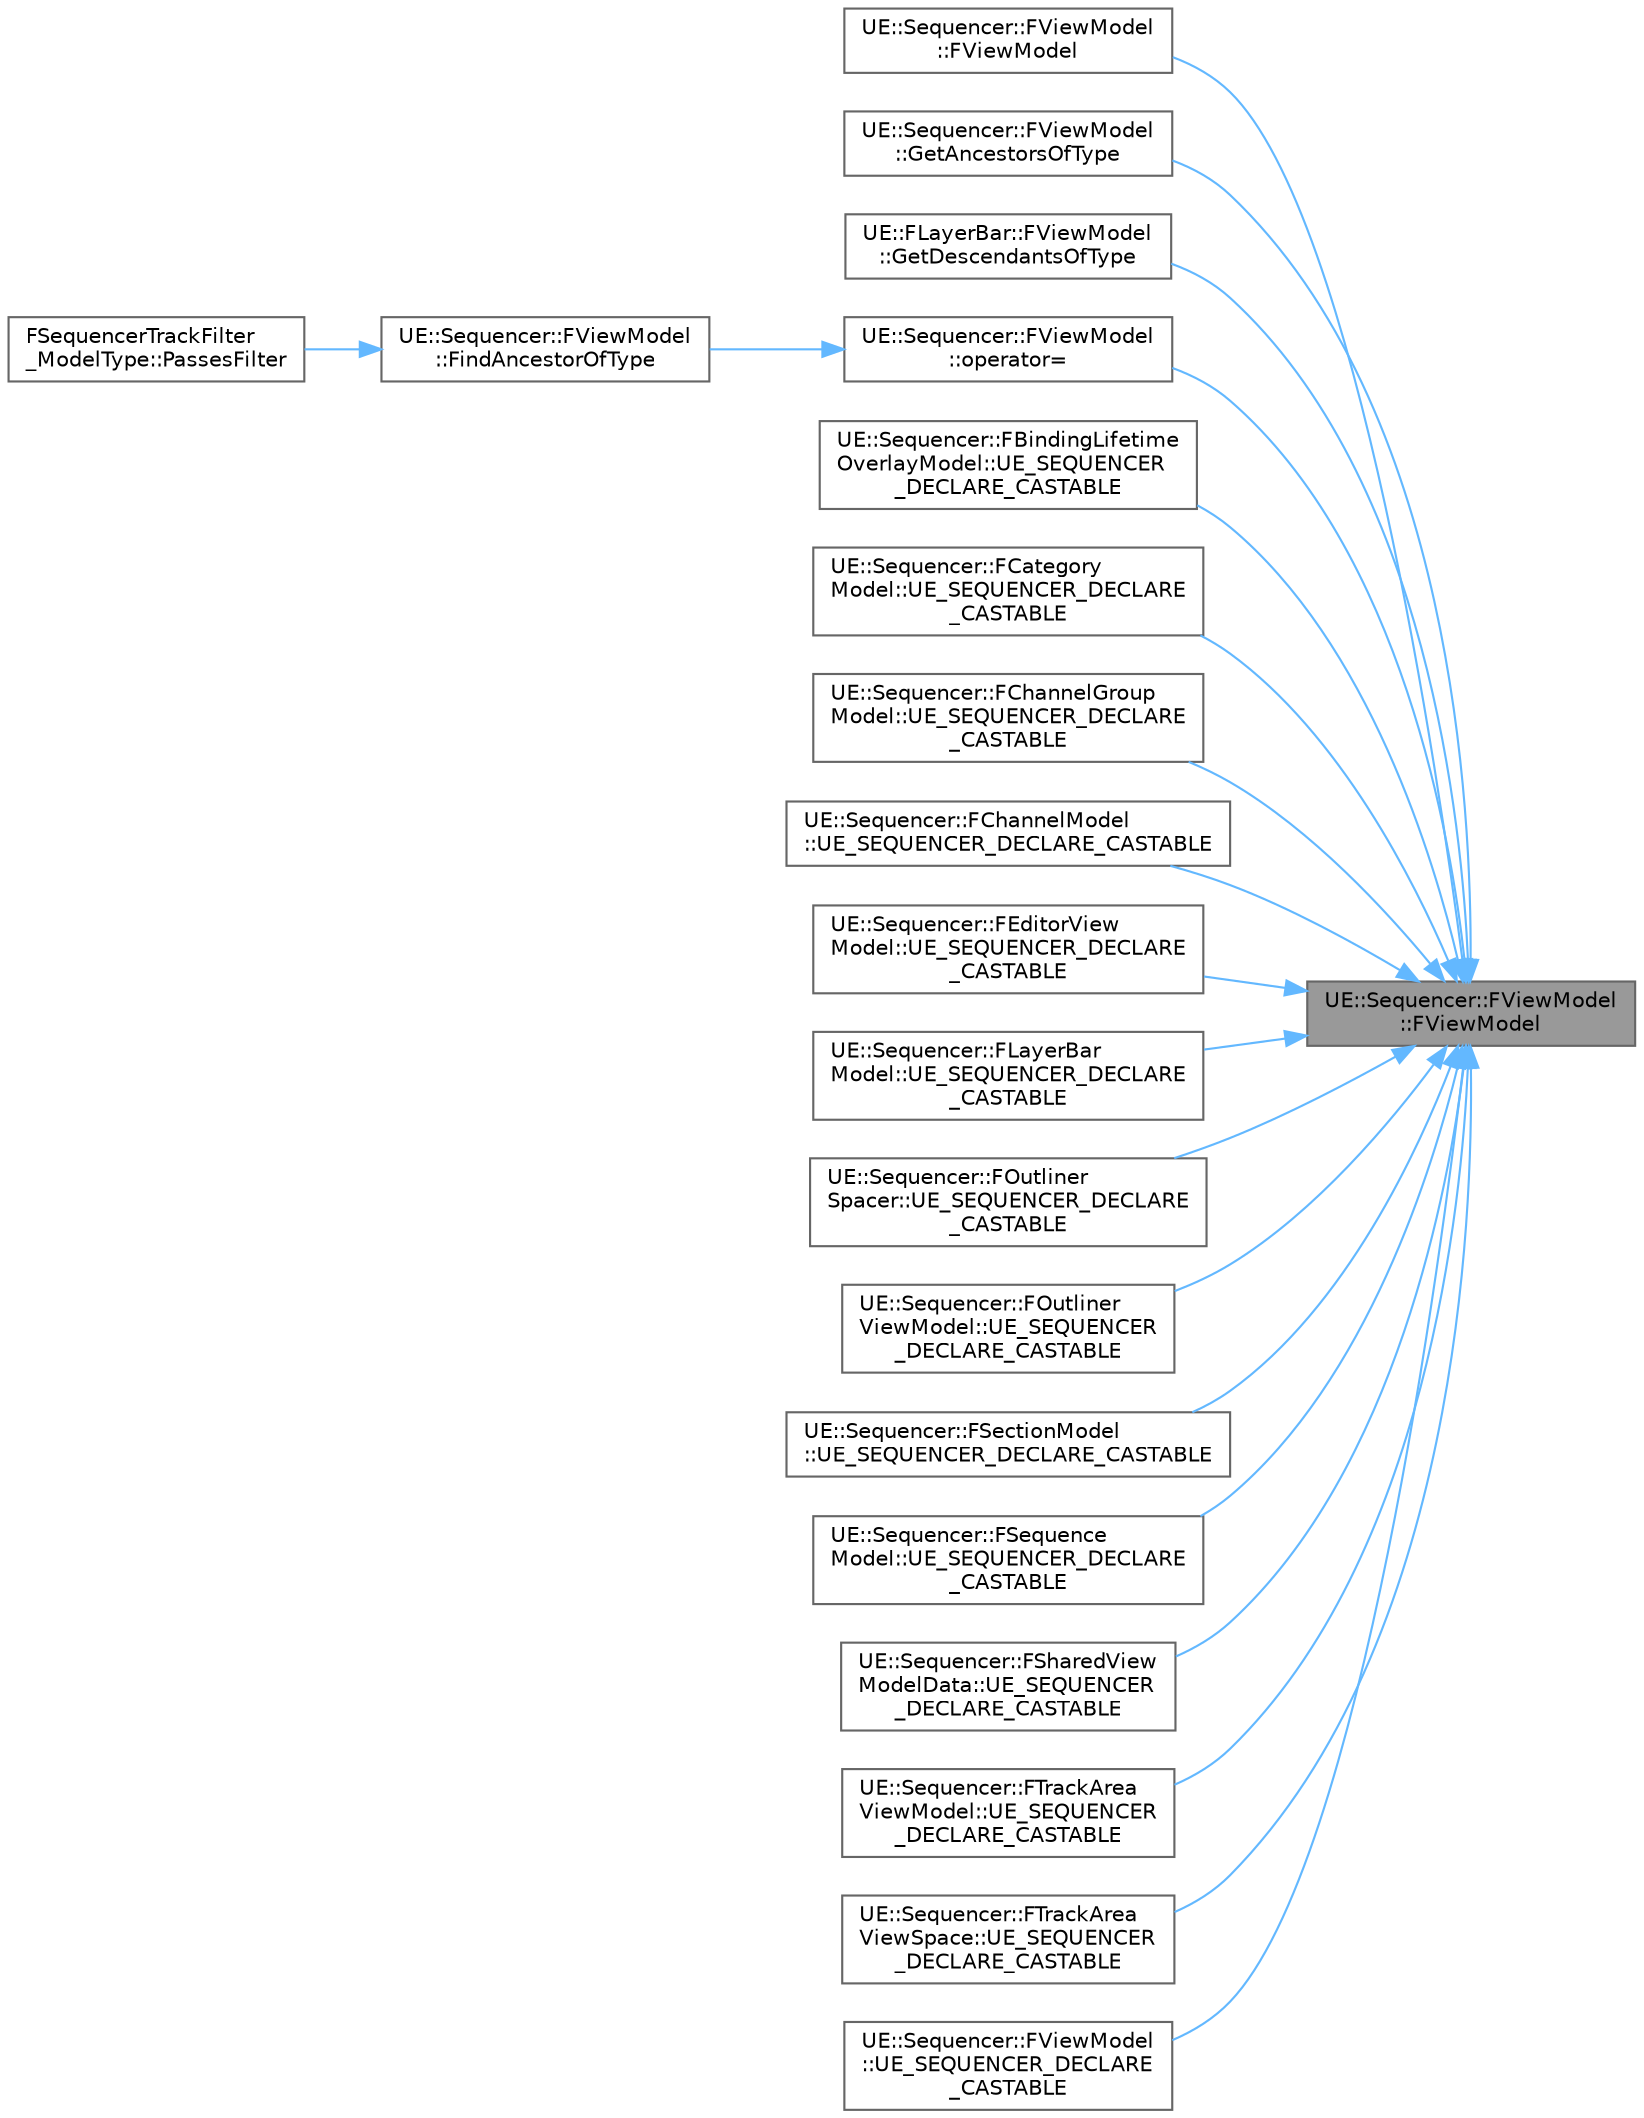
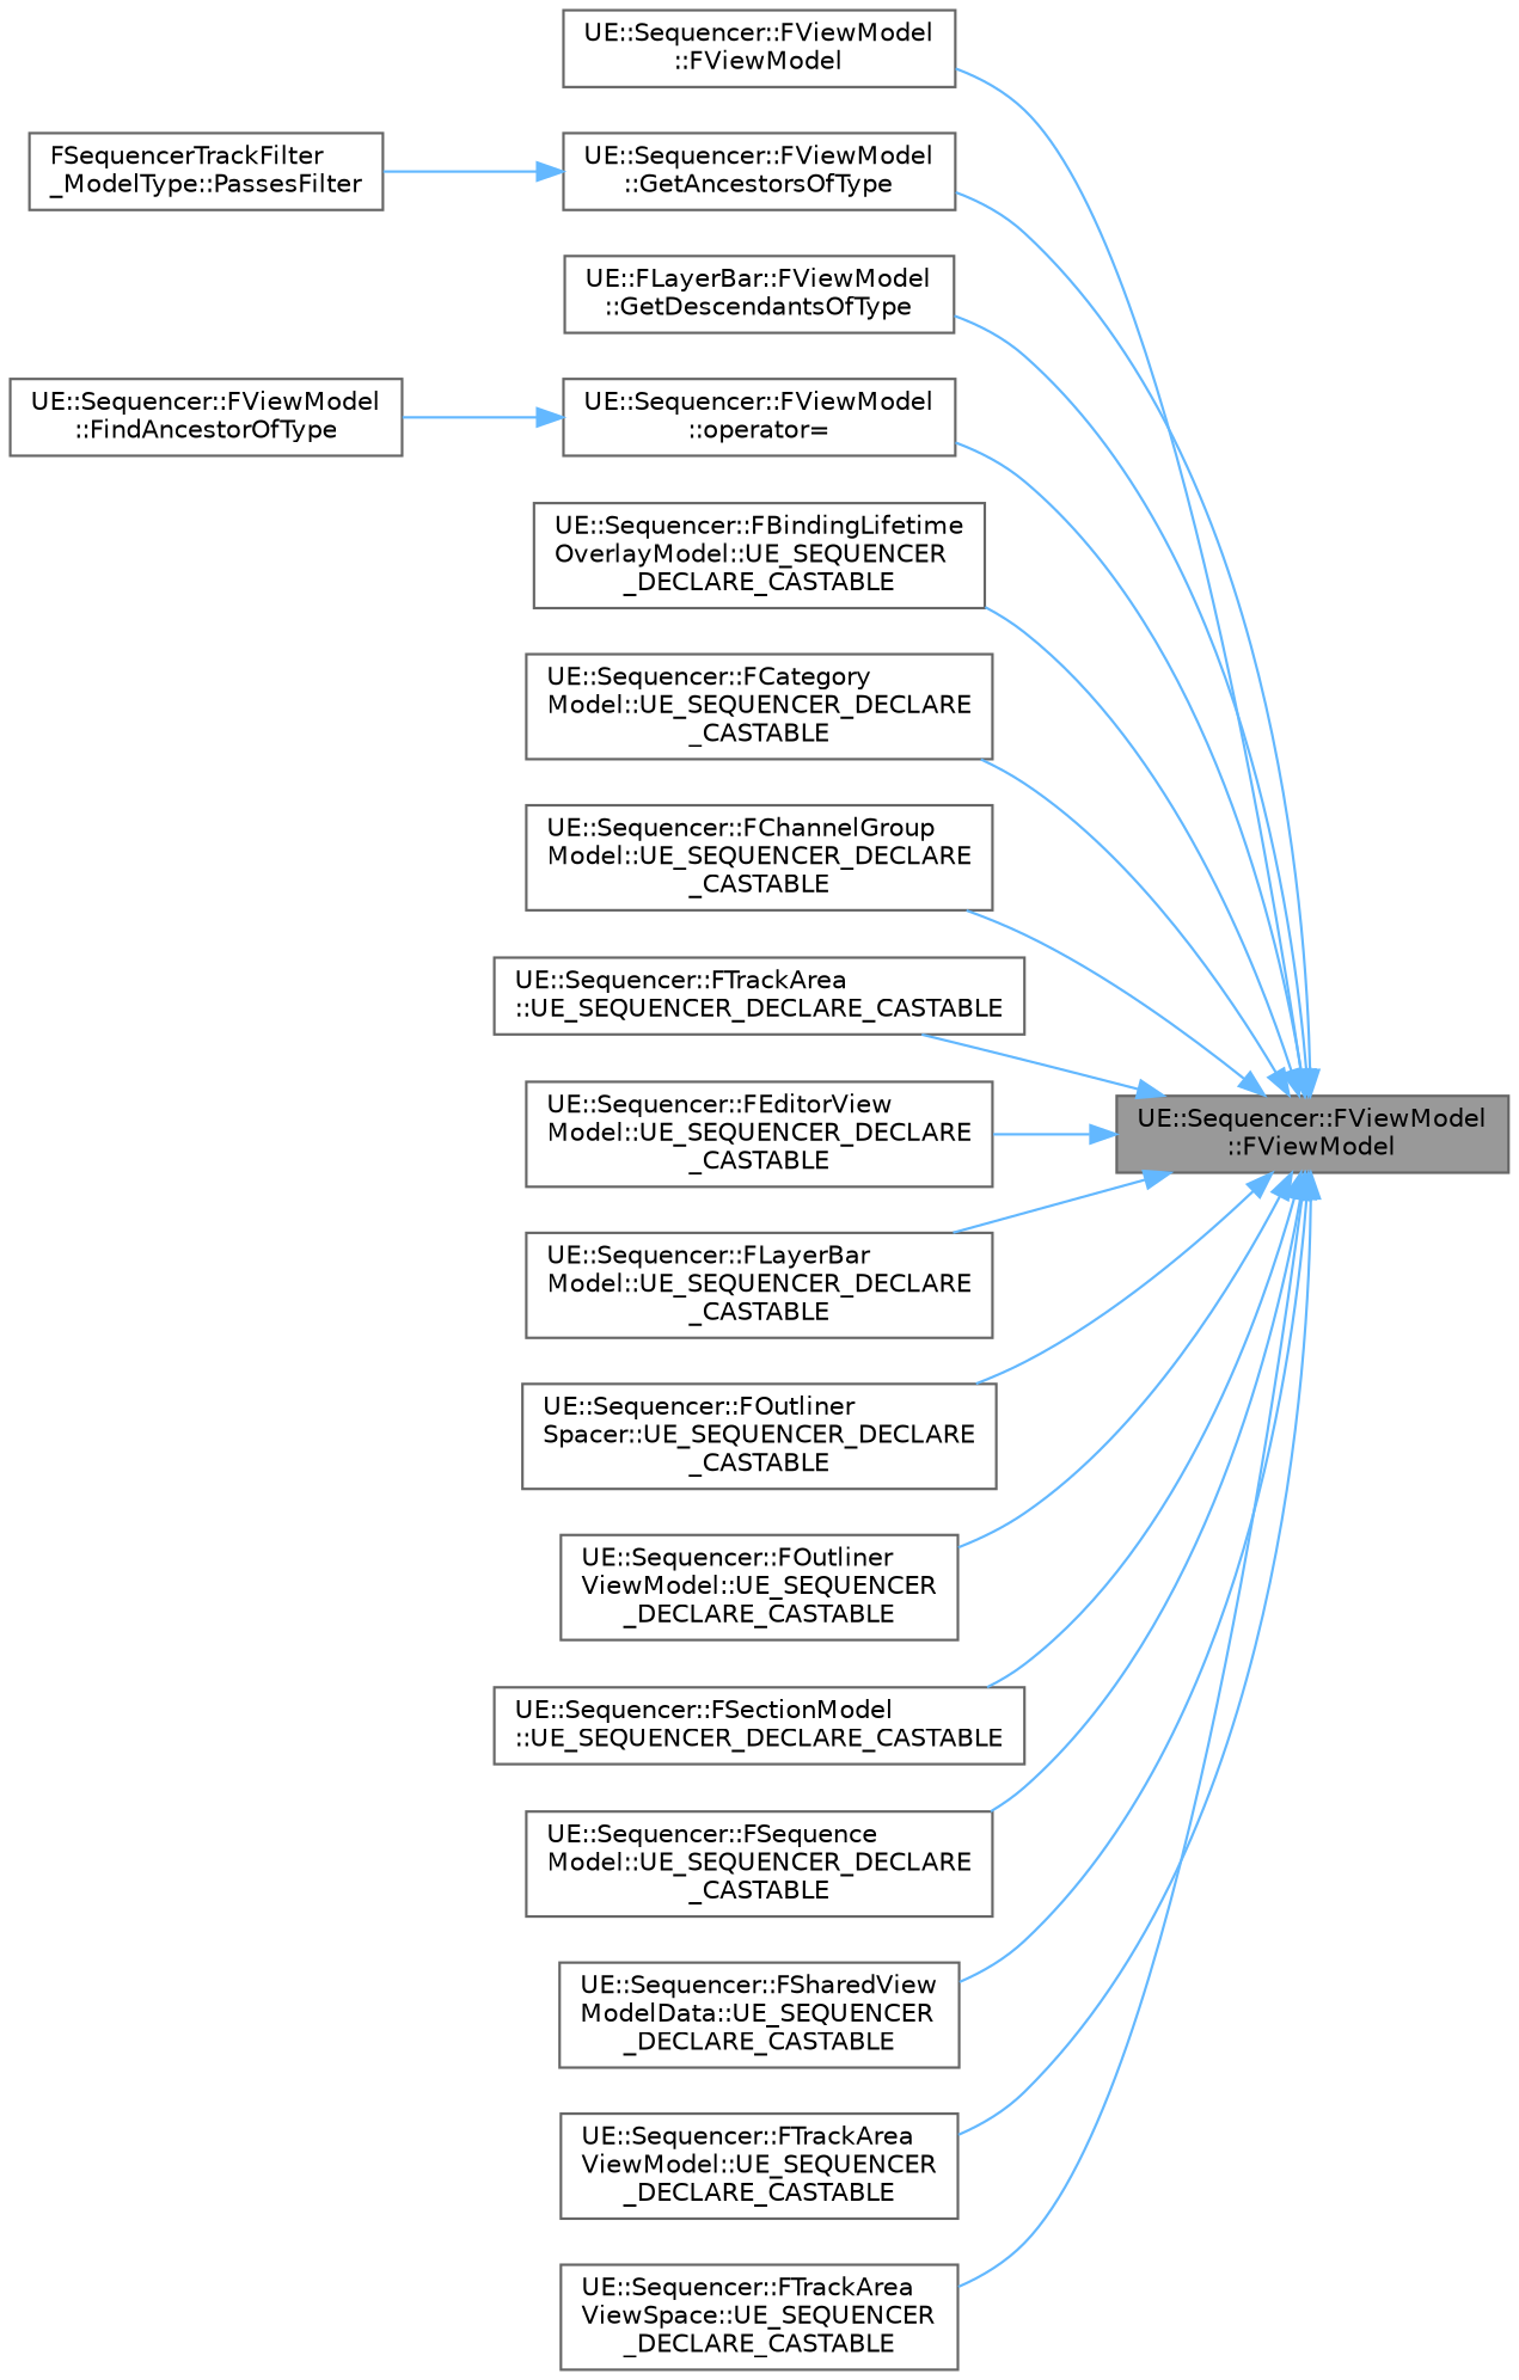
  digraph {
    rankdir=RL
    node [color=grey40 fillcolor=white fontname=Helvetica fontsize=10 shape=box style=filled]
    edge [color=steelblue1 dir=back fontname=Helvetica fontsize=10 labelfontname=Helvetica labelfontsize=10 style=solid]
    n1 [color=gray40 fillcolor=grey60 fontcolor=black height=0.2 label="UE::Sequencer::FViewModel\l::FViewModel" width=0.4]
    n2 [height=0.2 label="UE::Sequencer::FViewModel\l::FViewModel" width=0.4]
    n3 [height=0.2 label="UE::Sequencer::FViewModel\l::GetAncestorsOfType" width=0.4]
    n4 [height=0.2 label="UE::FLayerBar::FViewModel\l::GetDescendantsOfType" width=0.4]
    n5 [height=0.2 label="UE::Sequencer::FViewModel\l::operator=" width=0.4]
    n6 [height=0.2 label="UE::Sequencer::FBindingLifetime\lOverlayModel::UE_SEQUENCER\l_DECLARE_CASTABLE" width=0.4]
    n7 [height=0.2 label="UE::Sequencer::FCategory\lModel::UE_SEQUENCER_DECLARE\l_CASTABLE" width=0.4]
    n8 [height=0.2 label="UE::Sequencer::FChannelGroup\lModel::UE_SEQUENCER_DECLARE\l_CASTABLE" width=0.4]
-   n9 [height=0.2 label="UE::Sequencer::FChannelModel\l::UE_SEQUENCER_DECLARE_CASTABLE" width=0.4]
+   n9 [height=0.2 label="UE::Sequencer::FTrackArea\l::UE_SEQUENCER_DECLARE_CASTABLE" width=0.4]
    n10 [height=0.2 label="UE::Sequencer::FEditorView\lModel::UE_SEQUENCER_DECLARE\l_CASTABLE" width=0.4]
    n11 [height=0.2 label="UE::Sequencer::FLayerBar\lModel::UE_SEQUENCER_DECLARE\l_CASTABLE" width=0.4]
    n12 [height=0.2 label="UE::Sequencer::FOutliner\lSpacer::UE_SEQUENCER_DECLARE\l_CASTABLE" width=0.4]
    n13 [height=0.2 label="UE::Sequencer::FOutliner\lViewModel::UE_SEQUENCER\l_DECLARE_CASTABLE" width=0.4]
    n14 [height=0.2 label="UE::Sequencer::FSectionModel\l::UE_SEQUENCER_DECLARE_CASTABLE" width=0.4]
    n15 [height=0.2 label="UE::Sequencer::FSequence\lModel::UE_SEQUENCER_DECLARE\l_CASTABLE" width=0.4]
    n16 [height=0.2 label="UE::Sequencer::FSharedView\lModelData::UE_SEQUENCER\l_DECLARE_CASTABLE" width=0.4]
    n17 [height=0.2 label="UE::Sequencer::FTrackArea\lViewModel::UE_SEQUENCER\l_DECLARE_CASTABLE" width=0.4]
    n18 [height=0.2 label="UE::Sequencer::FTrackArea\lViewSpace::UE_SEQUENCER\l_DECLARE_CASTABLE" width=0.4]
-   n19 [height=0.2 label="UE::Sequencer::FViewModel\l::UE_SEQUENCER_DECLARE\l_CASTABLE" width=0.4]
    n20 [height=0.2 label="UE::Sequencer::FViewModel\l::FindAncestorOfType" width=0.4]
    n21 [height=0.2 label="FSequencerTrackFilter\l_ModelType::PassesFilter" width=0.4]
    n1 -> n2
    n1 -> n3
    n1 -> n4
    n1 -> n5
    n1 -> n6
    n1 -> n7
    n1 -> n8
    n1 -> n9
    n1 -> n10
    n1 -> n11
    n1 -> n12
    n1 -> n13
    n1 -> n14
    n1 -> n15
    n1 -> n16
    n1 -> n17
    n1 -> n18
-   n1 -> n19
    n5 -> n20
-   n20 -> n21
+   n3 -> n21
  }
